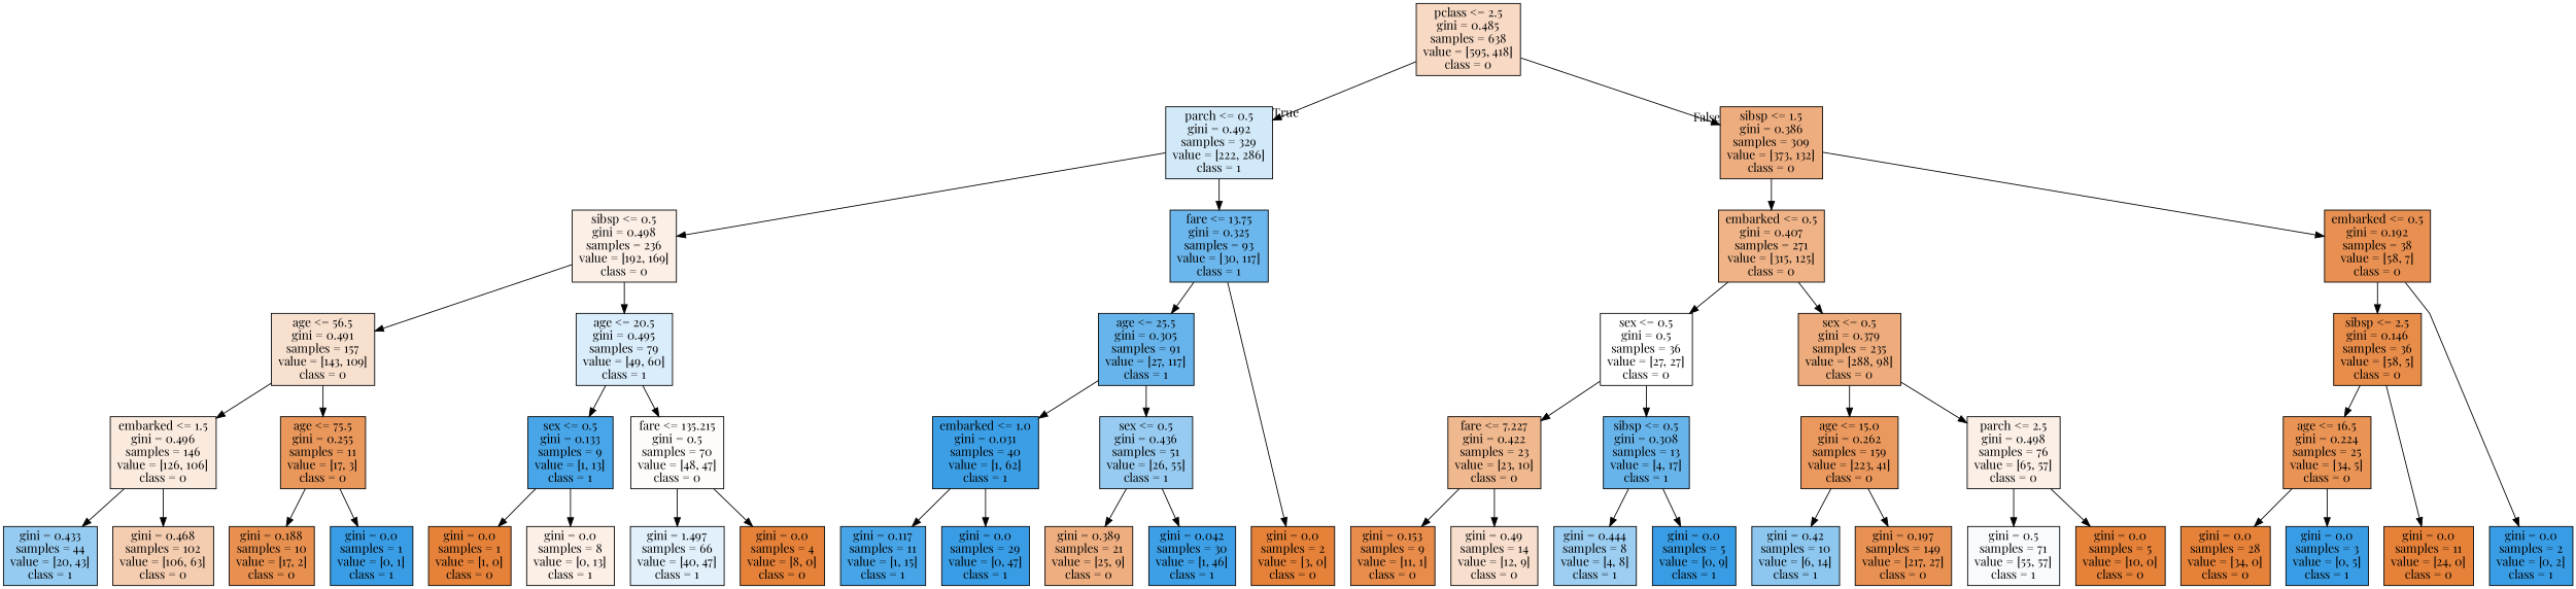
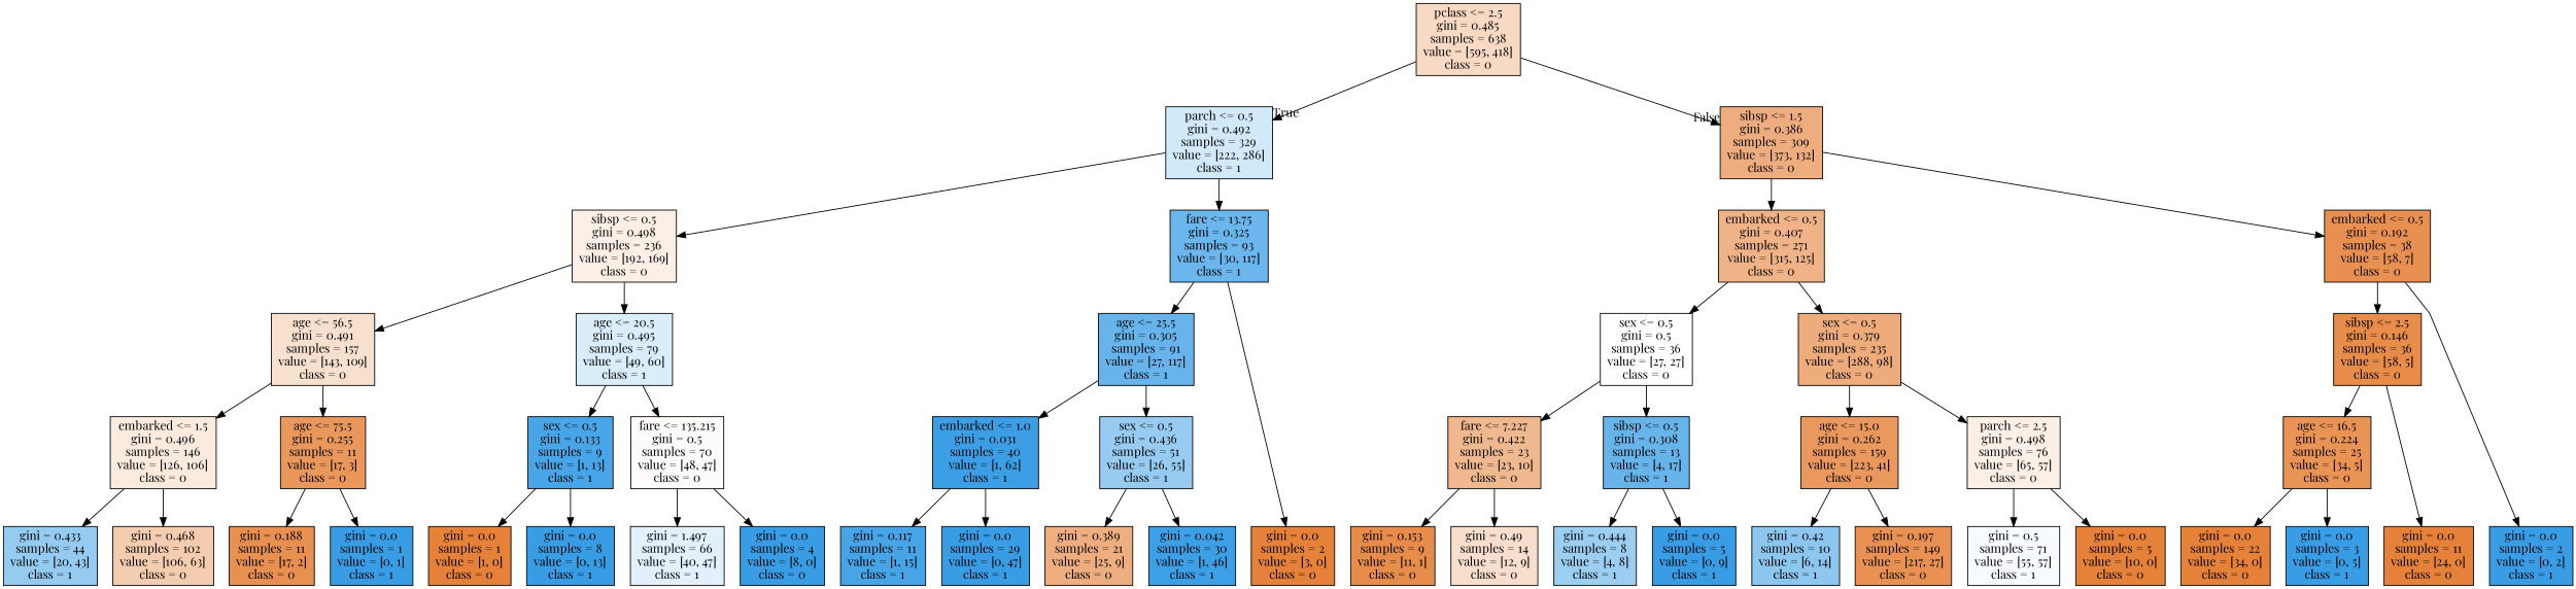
  digraph {
    fontname="Playfair Display"
    ranksep=equally
    splines=polyline
    node [color=black fillcolor="#399de5ff" fontname="Playfair Display" shape=box style=filled]
    edge [fontname="Playfair Display"]
    n1 [fillcolor="#e581394c" label="pclass <= 2.5\ngini = 0.485\nsamples = 638\nvalue = [595, 418]\nclass = 0"]
    n2 [fillcolor="#399de539" label="parch <= 0.5\ngini = 0.492\nsamples = 329\nvalue = [222, 286]\nclass = 1"]
    n3 [fillcolor="#e58139a5" label="sibsp <= 1.5\ngini = 0.386\nsamples = 309\nvalue = [373, 132]\nclass = 0"]
    n4 [fillcolor="#e581391f" label="sibsp <= 0.5\ngini = 0.498\nsamples = 236\nvalue = [192, 169]\nclass = 0"]
    n5 [fillcolor="#399de5be" label="fare <= 13.75\ngini = 0.325\nsamples = 93\nvalue = [30, 117]\nclass = 1"]
    n6 [fillcolor="#e581399a" label="embarked <= 0.5\ngini = 0.407\nsamples = 271\nvalue = [315, 125]\nclass = 0"]
    n7 [fillcolor="#e58139e0" label="embarked <= 0.5\ngini = 0.192\nsamples = 38\nvalue = [58, 7]\nclass = 0"]
    n8 [fillcolor="#e581393d" label="age <= 56.5\ngini = 0.491\nsamples = 157\nvalue = [143, 109]\nclass = 0"]
    n9 [fillcolor="#399de52f" label="age <= 20.5\ngini = 0.495\nsamples = 79\nvalue = [49, 60]\nclass = 1"]
    n10 [fillcolor="#399de5c4" label="age <= 25.5\ngini = 0.305\nsamples = 91\nvalue = [27, 117]\nclass = 1"]
    n11 [fillcolor="#e5813900" label="sex <= 0.5\ngini = 0.5\nsamples = 36\nvalue = [27, 27]\nclass = 0"]
    n12 [fillcolor="#e58139a8" label="sex <= 0.5\ngini = 0.379\nsamples = 235\nvalue = [288, 98]\nclass = 0"]
    n13 [fillcolor="#e58139e9" label="sibsp <= 2.5\ngini = 0.146\nsamples = 36\nvalue = [58, 5]\nclass = 0"]
    n14 [fillcolor="#e5813928" label="embarked <= 1.5\ngini = 0.496\nsamples = 146\nvalue = [126, 106]\nclass = 0"]
    n15 [fillcolor="#e58139d2" label="age <= 75.5\ngini = 0.255\nsamples = 11\nvalue = [17, 3]\nclass = 0"]
    n16 [fillcolor="#399de5eb" label="sex <= 0.5\ngini = 0.133\nsamples = 9\nvalue = [1, 13]\nclass = 1"]
    n17 [fillcolor="#e5813905" label="fare <= 135.215\ngini = 0.5\nsamples = 70\nvalue = [48, 47]\nclass = 0"]
    n18 [fillcolor="#399de5fb" label="embarked <= 1.0\ngini = 0.031\nsamples = 40\nvalue = [1, 62]\nclass = 1"]
    n19 [fillcolor="#399de586" label="sex <= 0.5\ngini = 0.436\nsamples = 51\nvalue = [26, 55]\nclass = 1"]
    n20 [fillcolor="#e5813990" label="fare <= 7.227\ngini = 0.422\nsamples = 23\nvalue = [23, 10]\nclass = 0"]
    n21 [fillcolor="#399de5c3" label="sibsp <= 0.5\ngini = 0.308\nsamples = 13\nvalue = [4, 17]\nclass = 1"]
    n22 [fillcolor="#e58139d0" label="age <= 15.0\ngini = 0.262\nsamples = 159\nvalue = [223, 41]\nclass = 0"]
    n23 [fillcolor="#e581391f" label="parch <= 2.5\ngini = 0.498\nsamples = 76\nvalue = [65, 57]\nclass = 0"]
    n24 [fillcolor="#e58139da" label="age <= 16.5\ngini = 0.224\nsamples = 25\nvalue = [34, 5]\nclass = 0"]
    n25 [fillcolor="#399de588" label="gini = 0.433\nsamples = 44\nvalue = [20, 43]\nclass = 1"]
    n26 [fillcolor="#e5813967" label="gini = 0.468\nsamples = 102\nvalue = [106, 63]\nclass = 0"]
-   n27 [fillcolor="#e58139e1" label="gini = 0.188\nsamples = 10\nvalue = [17, 2]\nclass = 0"]
+   n27 [fillcolor="#e58139e1" label="gini = 0.188\nsamples = 11\nvalue = [17, 2]\nclass = 0"]
    n28 [label="gini = 0.0\nsamples = 1\nvalue = [0, 1]\nclass = 1"]
    n29 [fillcolor="#e58139ff" label="gini = 0.0\nsamples = 1\nvalue = [1, 0]\nclass = 0"]
-   n30 [fillcolor="#e581391f" label="gini = 0.0\nsamples = 8\nvalue = [0, 13]\nclass = 1"]
+   n30 [label="gini = 0.0\nsamples = 8\nvalue = [0, 13]\nclass = 1"]
    n31 [fillcolor="#399de526" label="gini = 1.497\nsamples = 66\nvalue = [40, 47]\nclass = 1"]
-   n32 [fillcolor="#e58139ff" label="gini = 0.0\nsamples = 4\nvalue = [8, 0]\nclass = 0"]
+   n32 [label="gini = 0.0\nsamples = 4\nvalue = [8, 0]\nclass = 0"]
    n33 [fillcolor="#e58139ff" label="gini = 0.0\nsamples = 2\nvalue = [3, 0]\nclass = 0"]
    n34 [fillcolor="#399de5ee" label="gini = 0.117\nsamples = 11\nvalue = [1, 15]\nclass = 1"]
    n35 [label="gini = 0.0\nsamples = 29\nvalue = [0, 47]\nclass = 1"]
    n36 [fillcolor="#e58139a3" label="gini = 0.389\nsamples = 21\nvalue = [25, 9]\nclass = 0"]
    n37 [fillcolor="#399de5f9" label="gini = 0.042\nsamples = 30\nvalue = [1, 46]\nclass = 1"]
    n38 [fillcolor="#e58139e8" label="gini = 0.153\nsamples = 9\nvalue = [11, 1]\nclass = 0"]
    n39 [fillcolor="#e5813940" label="gini = 0.49\nsamples = 14\nvalue = [12, 9]\nclass = 0"]
    n40 [fillcolor="#399de57f" label="gini = 0.444\nsamples = 8\nvalue = [4, 8]\nclass = 1"]
    n41 [label="gini = 0.0\nsamples = 5\nvalue = [0, 9]\nclass = 1"]
    n42 [fillcolor="#399de592" label="gini = 0.42\nsamples = 10\nvalue = [6, 14]\nclass = 1"]
    n43 [fillcolor="#e58139df" label="gini = 0.197\nsamples = 149\nvalue = [217, 27]\nclass = 0"]
    n44 [fillcolor="#399de509" label="gini = 0.5\nsamples = 71\nvalue = [55, 57]\nclass = 1"]
    n45 [fillcolor="#e58139ff" label="gini = 0.0\nsamples = 5\nvalue = [10, 0]\nclass = 0"]
    n46 [label="gini = 0.0\nsamples = 2\nvalue = [0, 2]\nclass = 1"]
    n47 [fillcolor="#e58139ff" label="gini = 0.0\nsamples = 11\nvalue = [24, 0]\nclass = 0"]
-   n48 [fillcolor="#e58139ff" label="gini = 0.0\nsamples = 28\nvalue = [34, 0]\nclass = 0"]
+   n48 [fillcolor="#e58139ff" label="gini = 0.0\nsamples = 22\nvalue = [34, 0]\nclass = 0"]
    n49 [label="gini = 0.0\nsamples = 3\nvalue = [0, 5]\nclass = 1"]
    subgraph sub_1 {
      rank=same
      n1
    }
    subgraph sub_2 {
      rank=same
      n2
      n3
    }
    subgraph sub_3 {
      rank=same
      n4
      n5
      n6
      n7
    }
    subgraph sub_4 {
      rank=same
      n8
      n9
      n10
      n11
      n12
      n13
    }
    subgraph sub_5 {
      rank=same
      n14
      n15
      n16
      n17
      n18
      n19
      n20
      n21
      n22
      n23
      n24
    }
    subgraph sub_6 {
      rank=same
      n25
      n26
      n27
      n28
      n29
      n30
      n31
      n32
      n33
      n34
      n35
      n36
      n37
      n38
      n39
      n40
      n41
      n42
      n43
      n44
      n45
      n46
      n47
      n48
      n49
    }
    n1 -> n2 [headlabel=True labelangle=45 labeldistance=2.5]
    n1 -> n3 [headlabel=False labelangle=-45 labeldistance=2.5]
    n2 -> n4
    n2 -> n5
    n3 -> n6
    n3 -> n7
    n4 -> n8
    n4 -> n9
    n5 -> n10
    n5 -> n33
    n6 -> n11
    n6 -> n12
    n7 -> n13
    n7 -> n46
    n8 -> n14
    n8 -> n15
    n9 -> n16
    n9 -> n17
    n10 -> n18
    n10 -> n19
    n11 -> n20
    n11 -> n21
    n12 -> n22
    n12 -> n23
    n13 -> n24
    n13 -> n47
    n14 -> n25
    n14 -> n26
    n15 -> n27
    n15 -> n28
    n16 -> n29
    n16 -> n30
    n17 -> n31
    n17 -> n32
    n18 -> n34
    n18 -> n35
    n19 -> n36
    n19 -> n37
    n20 -> n38
    n20 -> n39
    n21 -> n40
    n21 -> n41
    n22 -> n42
    n22 -> n43
    n23 -> n44
    n23 -> n45
    n24 -> n48
    n24 -> n49
  }
